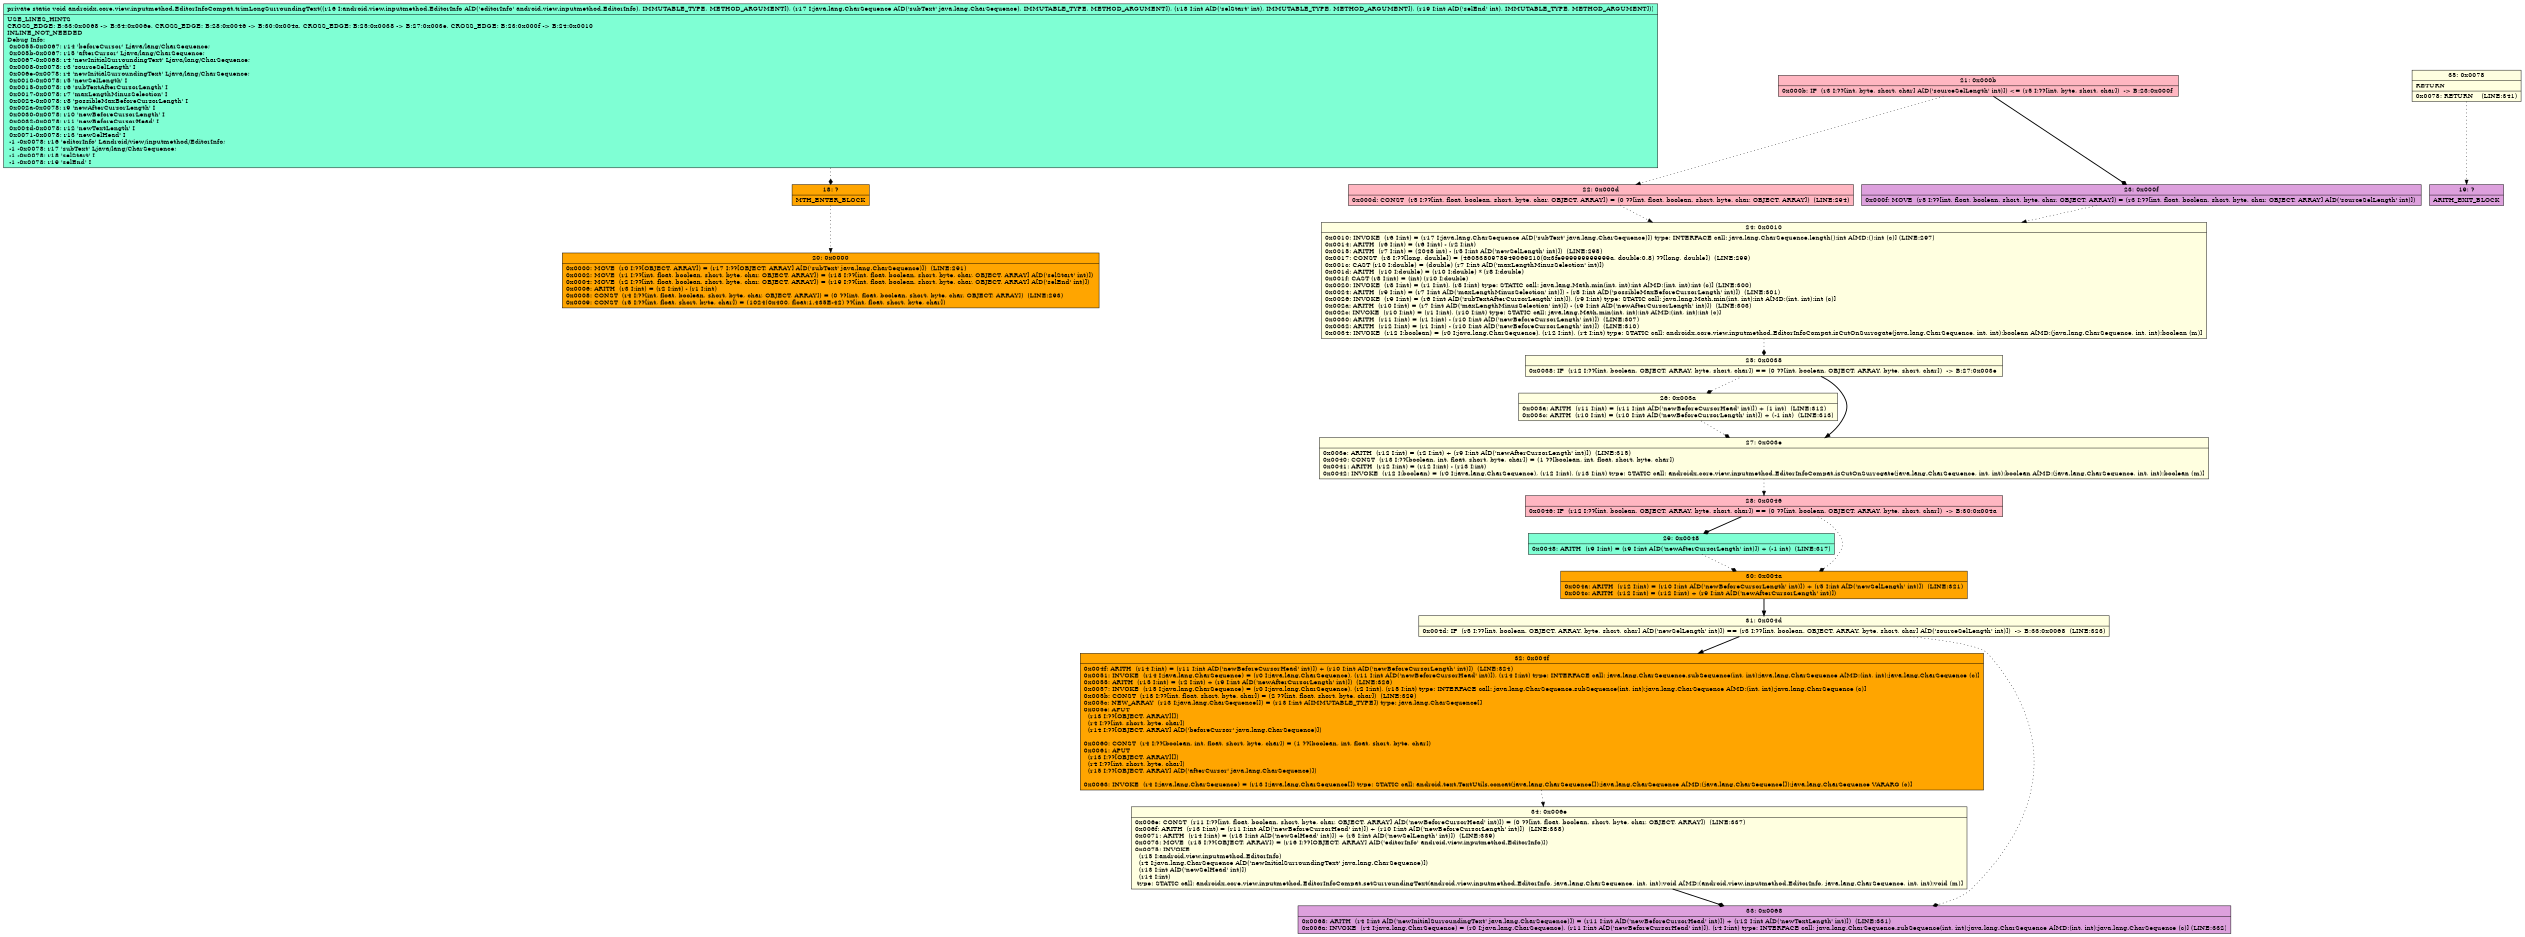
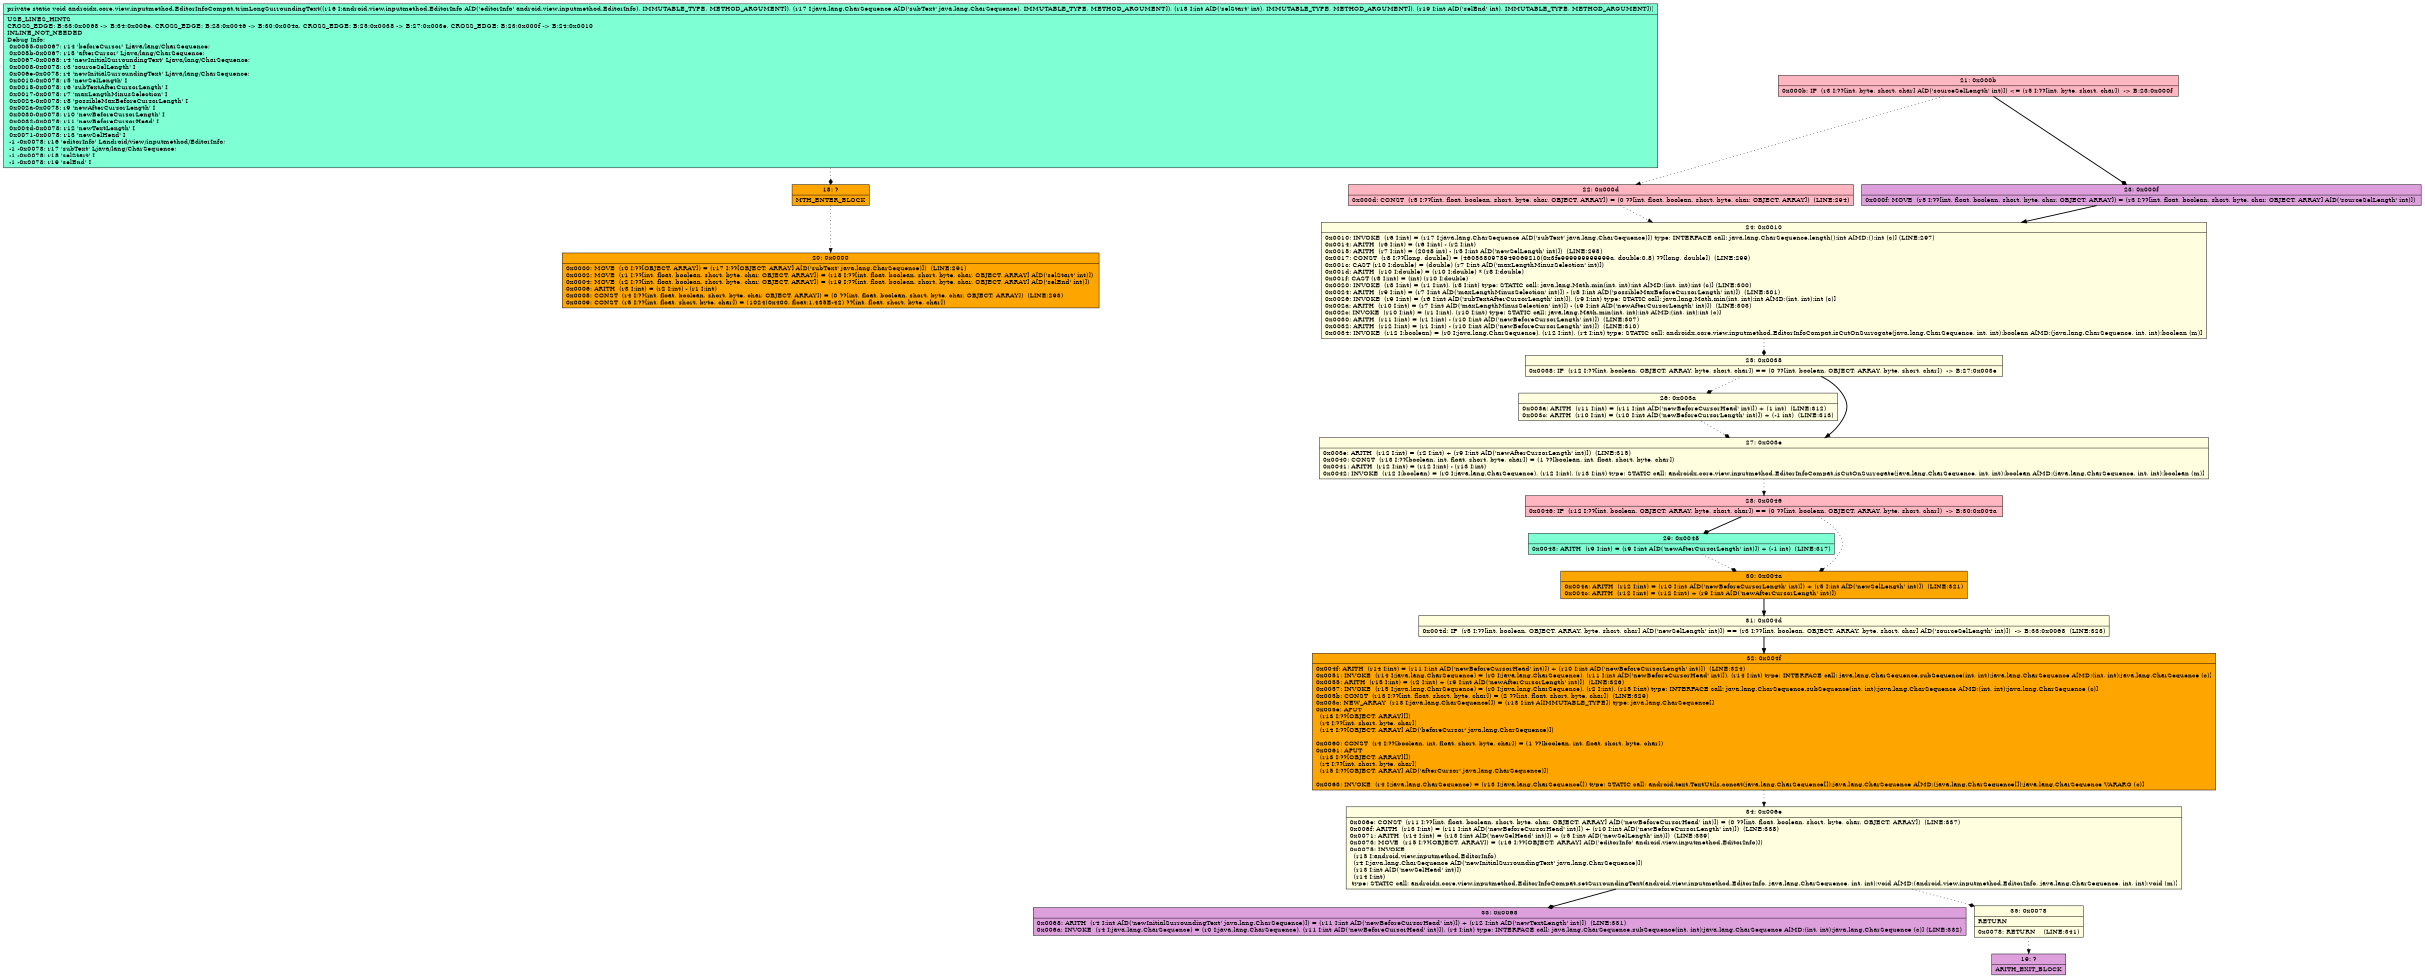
  digraph {
    node [fillcolor=lightyellow shape=record style=filled]
    edge [arrowhead=diamond style=dotted]
    n1 [fillcolor=orange label="{18\:\ ?|MTH_ENTER_BLOCK\l}"]
    n2 [fillcolor=orange label="{20\:\ 0x0000|0x0000: MOVE  (r0 I:??[OBJECT, ARRAY]) = (r17 I:??[OBJECT, ARRAY] A[D('subText' java.lang.CharSequence)])  (LINE:291)\l0x0002: MOVE  (r1 I:??[int, float, boolean, short, byte, char, OBJECT, ARRAY]) = (r18 I:??[int, float, boolean, short, byte, char, OBJECT, ARRAY] A[D('selStart' int)]) \l0x0004: MOVE  (r2 I:??[int, float, boolean, short, byte, char, OBJECT, ARRAY]) = (r19 I:??[int, float, boolean, short, byte, char, OBJECT, ARRAY] A[D('selEnd' int)]) \l0x0006: ARITH  (r3 I:int) = (r2 I:int) \- (r1 I:int) \l0x0008: CONST  (r4 I:??[int, float, boolean, short, byte, char, OBJECT, ARRAY]) = (0 ??[int, float, boolean, short, byte, char, OBJECT, ARRAY])  (LINE:293)\l0x0009: CONST  (r5 I:??[int, float, short, byte, char]) = (1024(0x400, float:1.435E\-42) ??[int, float, short, byte, char]) \l}"]
    n3 [fillcolor=lightpink label="{21\:\ 0x000b|0x000b: IF  (r3 I:??[int, byte, short, char] A[D('sourceSelLength' int)]) \<= (r5 I:??[int, byte, short, char])  \-\> B:23:0x000f \l}"]
    n4 [fillcolor=lightpink label="{22\:\ 0x000d|0x000d: CONST  (r5 I:??[int, float, boolean, short, byte, char, OBJECT, ARRAY]) = (0 ??[int, float, boolean, short, byte, char, OBJECT, ARRAY])  (LINE:294)\l}"]
    n5 [fillcolor=plum label="{23\:\ 0x000f|0x000f: MOVE  (r5 I:??[int, float, boolean, short, byte, char, OBJECT, ARRAY]) = (r3 I:??[int, float, boolean, short, byte, char, OBJECT, ARRAY] A[D('sourceSelLength' int)]) \l}"]
    n6 [label="{24\:\ 0x0010|0x0010: INVOKE  (r6 I:int) = (r17 I:java.lang.CharSequence A[D('subText' java.lang.CharSequence)]) type: INTERFACE call: java.lang.CharSequence.length():int A[MD:():int (c)] (LINE:297)\l0x0014: ARITH  (r6 I:int) = (r6 I:int) \- (r2 I:int) \l0x0015: ARITH  (r7 I:int) = (2048 int) \- (r5 I:int A[D('newSelLength' int)])  (LINE:298)\l0x0017: CONST  (r8 I:??[long, double]) = (4605380978949069210(0x3fe999999999999a, double:0.8) ??[long, double])  (LINE:299)\l0x001c: CAST (r10 I:double) = (double) (r7 I:int A[D('maxLengthMinusSelection' int)]) \l0x001d: ARITH  (r10 I:double) = (r10 I:double) * (r8 I:double) \l0x001f: CAST (r8 I:int) = (int) (r10 I:double) \l0x0020: INVOKE  (r8 I:int) = (r1 I:int), (r8 I:int) type: STATIC call: java.lang.Math.min(int, int):int A[MD:(int, int):int (c)] (LINE:300)\l0x0024: ARITH  (r9 I:int) = (r7 I:int A[D('maxLengthMinusSelection' int)]) \- (r8 I:int A[D('possibleMaxBeforeCursorLength' int)])  (LINE:301)\l0x0026: INVOKE  (r9 I:int) = (r6 I:int A[D('subTextAfterCursorLength' int)]), (r9 I:int) type: STATIC call: java.lang.Math.min(int, int):int A[MD:(int, int):int (c)]\l0x002a: ARITH  (r10 I:int) = (r7 I:int A[D('maxLengthMinusSelection' int)]) \- (r9 I:int A[D('newAfterCursorLength' int)])  (LINE:303)\l0x002c: INVOKE  (r10 I:int) = (r1 I:int), (r10 I:int) type: STATIC call: java.lang.Math.min(int, int):int A[MD:(int, int):int (c)]\l0x0030: ARITH  (r11 I:int) = (r1 I:int) \- (r10 I:int A[D('newBeforeCursorLength' int)])  (LINE:307)\l0x0032: ARITH  (r12 I:int) = (r1 I:int) \- (r10 I:int A[D('newBeforeCursorLength' int)])  (LINE:310)\l0x0034: INVOKE  (r12 I:boolean) = (r0 I:java.lang.CharSequence), (r12 I:int), (r4 I:int) type: STATIC call: androidx.core.view.inputmethod.EditorInfoCompat.isCutOnSurrogate(java.lang.CharSequence, int, int):boolean A[MD:(java.lang.CharSequence, int, int):boolean (m)]\l}"]
    n7 [label="{25\:\ 0x0038|0x0038: IF  (r12 I:??[int, boolean, OBJECT, ARRAY, byte, short, char]) == (0 ??[int, boolean, OBJECT, ARRAY, byte, short, char])  \-\> B:27:0x003e \l}"]
    n8 [label="{26\:\ 0x003a|0x003a: ARITH  (r11 I:int) = (r11 I:int A[D('newBeforeCursorHead' int)]) + (1 int)  (LINE:312)\l0x003c: ARITH  (r10 I:int) = (r10 I:int A[D('newBeforeCursorLength' int)]) + (\-1 int)  (LINE:313)\l}"]
    n9 [label="{27\:\ 0x003e|0x003e: ARITH  (r12 I:int) = (r2 I:int) + (r9 I:int A[D('newAfterCursorLength' int)])  (LINE:315)\l0x0040: CONST  (r13 I:??[boolean, int, float, short, byte, char]) = (1 ??[boolean, int, float, short, byte, char]) \l0x0041: ARITH  (r12 I:int) = (r12 I:int) \- (r13 I:int) \l0x0042: INVOKE  (r12 I:boolean) = (r0 I:java.lang.CharSequence), (r12 I:int), (r13 I:int) type: STATIC call: androidx.core.view.inputmethod.EditorInfoCompat.isCutOnSurrogate(java.lang.CharSequence, int, int):boolean A[MD:(java.lang.CharSequence, int, int):boolean (m)]\l}"]
    n10 [fillcolor=lightpink label="{28\:\ 0x0046|0x0046: IF  (r12 I:??[int, boolean, OBJECT, ARRAY, byte, short, char]) == (0 ??[int, boolean, OBJECT, ARRAY, byte, short, char])  \-\> B:30:0x004a \l}"]
    n11 [fillcolor=aquamarine label="{29\:\ 0x0048|0x0048: ARITH  (r9 I:int) = (r9 I:int A[D('newAfterCursorLength' int)]) + (\-1 int)  (LINE:317)\l}"]
    n12 [fillcolor=orange label="{30\:\ 0x004a|0x004a: ARITH  (r12 I:int) = (r10 I:int A[D('newBeforeCursorLength' int)]) + (r5 I:int A[D('newSelLength' int)])  (LINE:321)\l0x004c: ARITH  (r12 I:int) = (r12 I:int) + (r9 I:int A[D('newAfterCursorLength' int)]) \l}"]
    n13 [label="{31\:\ 0x004d|0x004d: IF  (r5 I:??[int, boolean, OBJECT, ARRAY, byte, short, char] A[D('newSelLength' int)]) == (r3 I:??[int, boolean, OBJECT, ARRAY, byte, short, char] A[D('sourceSelLength' int)])  \-\> B:33:0x0068  (LINE:323)\l}"]
    n14 [fillcolor=orange label="{32\:\ 0x004f|0x004f: ARITH  (r14 I:int) = (r11 I:int A[D('newBeforeCursorHead' int)]) + (r10 I:int A[D('newBeforeCursorLength' int)])  (LINE:324)\l0x0051: INVOKE  (r14 I:java.lang.CharSequence) = (r0 I:java.lang.CharSequence), (r11 I:int A[D('newBeforeCursorHead' int)]), (r14 I:int) type: INTERFACE call: java.lang.CharSequence.subSequence(int, int):java.lang.CharSequence A[MD:(int, int):java.lang.CharSequence (c)]\l0x0055: ARITH  (r15 I:int) = (r2 I:int) + (r9 I:int A[D('newAfterCursorLength' int)])  (LINE:326)\l0x0057: INVOKE  (r15 I:java.lang.CharSequence) = (r0 I:java.lang.CharSequence), (r2 I:int), (r15 I:int) type: INTERFACE call: java.lang.CharSequence.subSequence(int, int):java.lang.CharSequence A[MD:(int, int):java.lang.CharSequence (c)]\l0x005b: CONST  (r13 I:??[int, float, short, byte, char]) = (2 ??[int, float, short, byte, char])  (LINE:329)\l0x005c: NEW_ARRAY  (r13 I:java.lang.CharSequence[]) = (r13 I:int A[IMMUTABLE_TYPE]) type: java.lang.CharSequence[] \l0x005e: APUT  \l  (r13 I:??[OBJECT, ARRAY][])\l  (r4 I:??[int, short, byte, char])\l  (r14 I:??[OBJECT, ARRAY] A[D('beforeCursor' java.lang.CharSequence)])\l \l0x0060: CONST  (r4 I:??[boolean, int, float, short, byte, char]) = (1 ??[boolean, int, float, short, byte, char]) \l0x0061: APUT  \l  (r13 I:??[OBJECT, ARRAY][])\l  (r4 I:??[int, short, byte, char])\l  (r15 I:??[OBJECT, ARRAY] A[D('afterCursor' java.lang.CharSequence)])\l \l0x0063: INVOKE  (r4 I:java.lang.CharSequence) = (r13 I:java.lang.CharSequence[]) type: STATIC call: android.text.TextUtils.concat(java.lang.CharSequence[]):java.lang.CharSequence A[MD:(java.lang.CharSequence[]):java.lang.CharSequence VARARG (c)]\l}"]
    n15 [fillcolor=plum label="{33\:\ 0x0068|0x0068: ARITH  (r4 I:int A[D('newInitialSurroundingText' java.lang.CharSequence)]) = (r11 I:int A[D('newBeforeCursorHead' int)]) + (r12 I:int A[D('newTextLength' int)])  (LINE:331)\l0x006a: INVOKE  (r4 I:java.lang.CharSequence) = (r0 I:java.lang.CharSequence), (r11 I:int A[D('newBeforeCursorHead' int)]), (r4 I:int) type: INTERFACE call: java.lang.CharSequence.subSequence(int, int):java.lang.CharSequence A[MD:(int, int):java.lang.CharSequence (c)] (LINE:332)\l}"]
    n16 [label="{34\:\ 0x006e|0x006e: CONST  (r11 I:??[int, float, boolean, short, byte, char, OBJECT, ARRAY] A[D('newBeforeCursorHead' int)]) = (0 ??[int, float, boolean, short, byte, char, OBJECT, ARRAY])  (LINE:337)\l0x006f: ARITH  (r13 I:int) = (r11 I:int A[D('newBeforeCursorHead' int)]) + (r10 I:int A[D('newBeforeCursorLength' int)])  (LINE:338)\l0x0071: ARITH  (r14 I:int) = (r13 I:int A[D('newSelHead' int)]) + (r5 I:int A[D('newSelLength' int)])  (LINE:339)\l0x0073: MOVE  (r15 I:??[OBJECT, ARRAY]) = (r16 I:??[OBJECT, ARRAY] A[D('editorInfo' android.view.inputmethod.EditorInfo)]) \l0x0075: INVOKE  \l  (r15 I:android.view.inputmethod.EditorInfo)\l  (r4 I:java.lang.CharSequence A[D('newInitialSurroundingText' java.lang.CharSequence)])\l  (r13 I:int A[D('newSelHead' int)])\l  (r14 I:int)\l type: STATIC call: androidx.core.view.inputmethod.EditorInfoCompat.setSurroundingText(android.view.inputmethod.EditorInfo, java.lang.CharSequence, int, int):void A[MD:(android.view.inputmethod.EditorInfo, java.lang.CharSequence, int, int):void (m)]\l}"]
    n17 [label="{35\:\ 0x0078|RETURN\l|0x0078: RETURN    (LINE:341)\l}"]
    n18 [fillcolor=plum label="{19\:\ ?|ARITH_EXIT_BLOCK\l}"]
    n19 [fillcolor=aquamarine label="{private static void androidx.core.view.inputmethod.EditorInfoCompat.trimLongSurroundingText((r16 I:android.view.inputmethod.EditorInfo A[D('editorInfo' android.view.inputmethod.EditorInfo), IMMUTABLE_TYPE, METHOD_ARGUMENT]), (r17 I:java.lang.CharSequence A[D('subText' java.lang.CharSequence), IMMUTABLE_TYPE, METHOD_ARGUMENT]), (r18 I:int A[D('selStart' int), IMMUTABLE_TYPE, METHOD_ARGUMENT]), (r19 I:int A[D('selEnd' int), IMMUTABLE_TYPE, METHOD_ARGUMENT]))  | USE_LINES_HINTS\lCROSS_EDGE: B:33:0x0068 \-\> B:34:0x006e, CROSS_EDGE: B:28:0x0046 \-\> B:30:0x004a, CROSS_EDGE: B:25:0x0038 \-\> B:27:0x003e, CROSS_EDGE: B:23:0x000f \-\> B:24:0x0010\lINLINE_NOT_NEEDED\lDebug Info:\l  0x0055\-0x0067: r14 'beforeCursor' Ljava\/lang\/CharSequence;\l  0x005b\-0x0067: r15 'afterCursor' Ljava\/lang\/CharSequence;\l  0x0067\-0x0068: r4 'newInitialSurroundingText' Ljava\/lang\/CharSequence;\l  0x0008\-0x0078: r3 'sourceSelLength' I\l  0x006e\-0x0078: r4 'newInitialSurroundingText' Ljava\/lang\/CharSequence;\l  0x0010\-0x0078: r5 'newSelLength' I\l  0x0015\-0x0078: r6 'subTextAfterCursorLength' I\l  0x0017\-0x0078: r7 'maxLengthMinusSelection' I\l  0x0024\-0x0078: r8 'possibleMaxBeforeCursorLength' I\l  0x002a\-0x0078: r9 'newAfterCursorLength' I\l  0x0030\-0x0078: r10 'newBeforeCursorLength' I\l  0x0032\-0x0078: r11 'newBeforeCursorHead' I\l  0x004d\-0x0078: r12 'newTextLength' I\l  0x0071\-0x0078: r13 'newSelHead' I\l  \-1 \-0x0078: r16 'editorInfo' Landroid\/view\/inputmethod\/EditorInfo;\l  \-1 \-0x0078: r17 'subText' Ljava\/lang\/CharSequence;\l  \-1 \-0x0078: r18 'selStart' I\l  \-1 \-0x0078: r19 'selEnd' I\l}"]
    n1 -> n2 [arrowhead=normal]
    n3 -> n4 [arrowhead=normal]
    n3 -> n5 [style=bold]
    n4 -> n6 [arrowhead=normal]
-   n5 -> n6 [arrowhead=normal]
+   n5 -> n6 [arrowhead=normal style=bold]
    n6 -> n7
    n7 -> n8
    n7 -> n9 [arrowhead=normal style=bold]
    n8 -> n9
    n9 -> n10 [arrowhead=normal]
    n10 -> n11 [style=bold]
    n10 -> n12
    n11 -> n12
    n12 -> n13 [arrowhead=normal style=bold]
    n13 -> n14 [arrowhead=normal style=bold]
-   n13 -> n15
    n14 -> n16 [arrowhead=normal]
    n16 -> n15 [style=bold]
+   n16 -> n17
    n17 -> n18 [arrowhead=normal]
    n19 -> n1
  }
